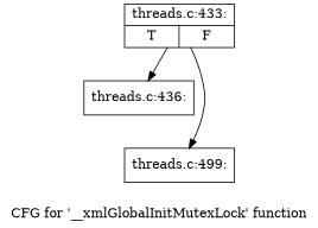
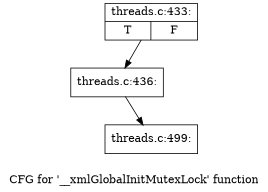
  digraph {
    fontname="DejaVu Serif"
    label="CFG for '__xmlGlobalInitMutexLock' function"
    node [fontname="DejaVu Serif" shape=record]
    edge [fontname="DejaVu Serif"]
    n1 [label="{threads.c:433:|{<s0>T|<s1>F}}"]
    n2 [label="{threads.c:436:}"]
    n3 [label="{threads.c:499:}"]
    n1 -> n2
-   n1 -> n3
+   n2 -> n3
  }
